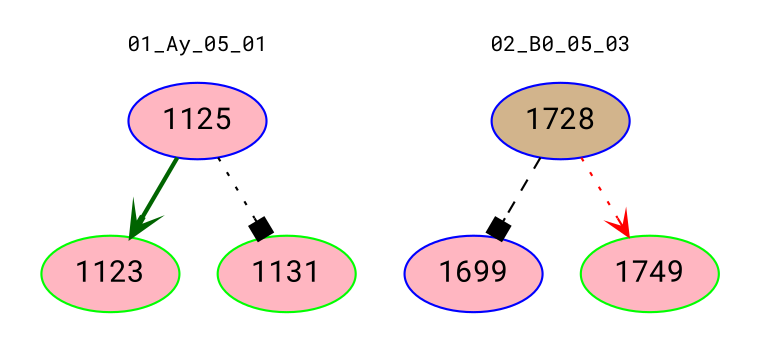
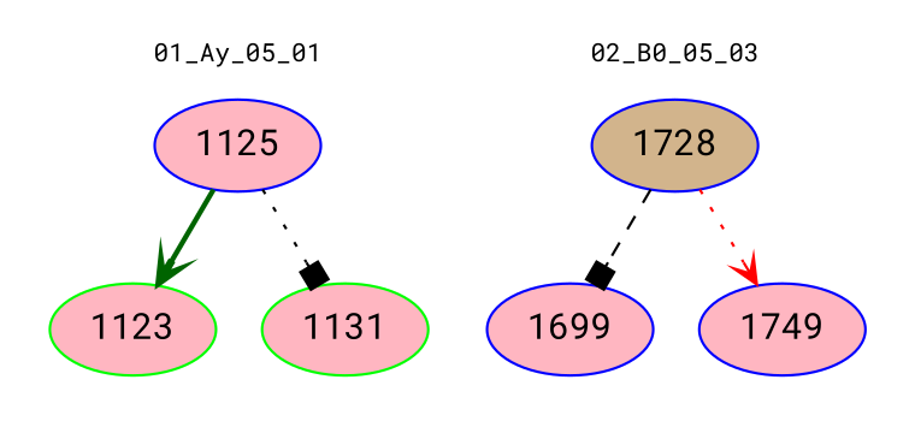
  digraph {
    fontname="Roboto Mono"
    node [color=blue fillcolor=lightpink fontname="Roboto Mono" style=filled]
    edge [arrowhead=vee color=black fontname="Roboto Mono" style=dotted]
    n1 [label=1125]
    n2 [color=green label=1123]
    n3 [color=green label=1131]
    n4 [fillcolor=tan label=1728]
    n5 [label=1699]
-   n6 [color=green label=1749]
+   n6 [label=1749]
    subgraph cluster_1 {
      color=white
      fontsize=10
      label="01_Ay_05_01"
      n1
      n2
      n3
    }
    subgraph cluster_2 {
      color=white
      fontsize=10
      label="02_B0_05_03"
      n4
      n5
      n6
    }
    n1 -> n2 [color=darkgreen style=bold]
    n1 -> n3 [arrowhead=box]
    n4 -> n5 [arrowhead=box style=dashed]
    n4 -> n6 [color=red]
  }
